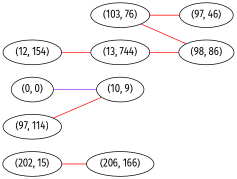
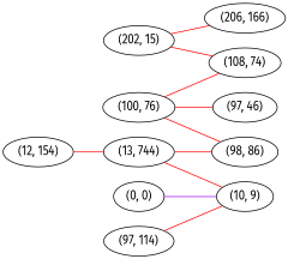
  graph {
    fontname="Fira Sans"
    rankdir=LR
    node [fontname="Fira Sans"]
    edge [color=red fontname="Fira Sans" weight=1]
    "(202, 15)"
    "(206, 166)"
+   "(108, 74)"
    "(0, 0)"
    "(10, 9)"
-   "(100, 76)" [label="(103, 76)"]
+   "(100, 76)"
    "(97, 46)"
    "(98, 86)"
    n9 [label="(13, 744)"]
    "(12, 154)"
    "(97, 114)"
    "(202, 15)" -- "(206, 166)"
+   "(202, 15)" -- "(108, 74)"
    "(0, 0)" -- "(10, 9)" [color=purple weight=4]
+   "(100, 76)" -- "(108, 74)"
    "(100, 76)" -- "(97, 46)"
    "(100, 76)" -- "(98, 86)"
+   n9 -- "(10, 9)"
    n9 -- "(98, 86)"
    "(12, 154)" -- n9
    "(97, 114)" -- "(10, 9)"
  }
